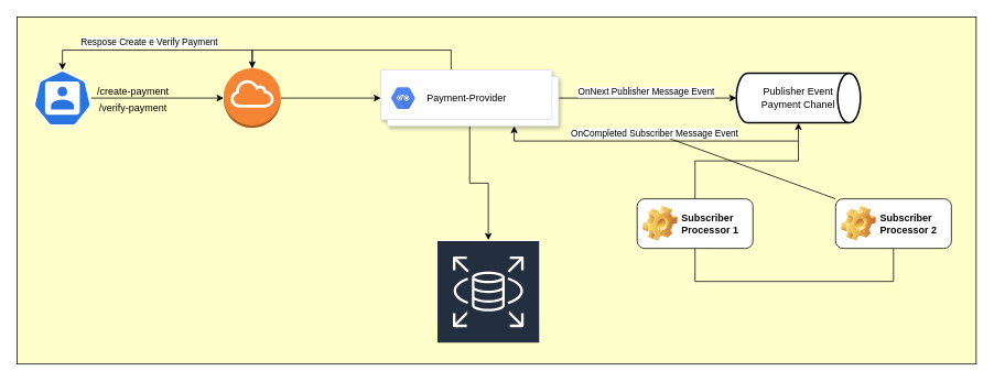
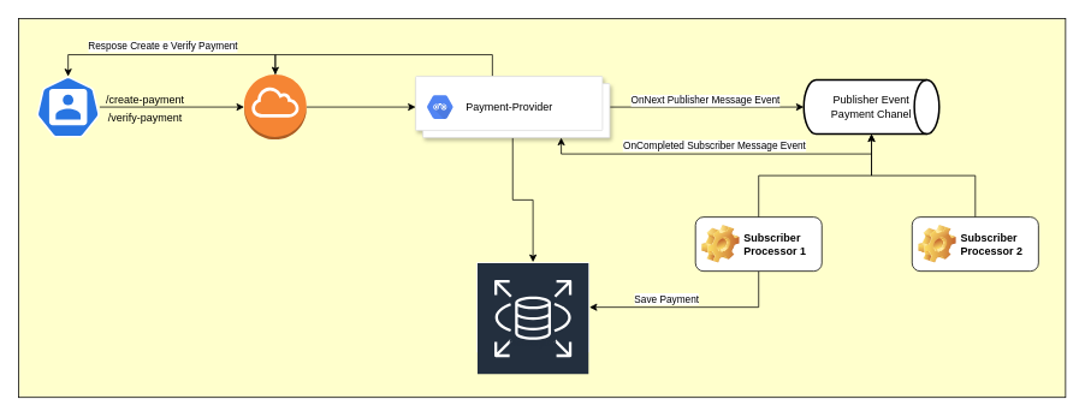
  <mxCell id="0" />
  <mxCell id="1" parent="0" />
  <mxCell id="2" value="" style="rounded=0;whiteSpace=wrap;html=1;fillColor=#FFFFCC;" parent="1" vertex="1"><mxGeometry x="20" y="20" width="1160" height="420" as="geometry" /></mxCell>
  <mxCell id="3" style="edgeStyle=orthogonalEdgeStyle;rounded=0;orthogonalLoop=1;jettySize=auto;html=1;entryX=0;entryY=0.5;entryDx=0;entryDy=0;" parent="1" source="6" target="13" edge="1"><mxGeometry relative="1" as="geometry" /></mxCell>
  <mxCell id="4" style="edgeStyle=orthogonalEdgeStyle;rounded=0;orthogonalLoop=1;jettySize=auto;html=1;entryX=0.5;entryY=0;entryDx=0;entryDy=0;entryPerimeter=0;" parent="1" source="6" target="8" edge="1"><mxGeometry relative="1" as="geometry"><Array as="points"><mxPoint x="305" y="60" /><mxPoint x="75" y="60" /></Array></mxGeometry></mxCell>
  <mxCell id="5" value="Respose Create e Verify Payment" style="edgeLabel;html=1;align=center;verticalAlign=middle;resizable=0;points=[];" parent="4" vertex="1" connectable="0"><mxGeometry x="0.456" y="-4" relative="1" as="geometry"><mxPoint x="54" y="-6" as="offset" /></mxGeometry></mxCell>
  <mxCell id="6" value="" style="outlineConnect=0;dashed=0;verticalLabelPosition=bottom;verticalAlign=top;align=center;html=1;shape=mxgraph.aws3.internet_gateway;fillColor=#F58534;gradientColor=none;" parent="1" vertex="1"><mxGeometry x="270" y="82" width="69" height="72" as="geometry" /></mxCell>
  <mxCell id="7" value="" style="edgeStyle=orthogonalEdgeStyle;rounded=0;orthogonalLoop=1;jettySize=auto;html=1;entryX=0;entryY=0.5;entryDx=0;entryDy=0;entryPerimeter=0;" parent="1" source="8" target="6" edge="1"><mxGeometry relative="1" as="geometry"><mxPoint x="190" y="118" as="targetPoint" /></mxGeometry></mxCell>
  <mxCell id="8" value="" style="html=1;dashed=0;whitespace=wrap;fillColor=#2875E2;strokeColor=#ffffff;points=[[0.005,0.63,0],[0.1,0.2,0],[0.9,0.2,0],[0.5,0,0],[0.995,0.63,0],[0.72,0.99,0],[0.5,1,0],[0.28,0.99,0]];shape=mxgraph.kubernetes.icon;prIcon=user" parent="1" vertex="1"><mxGeometry x="40" y="84" width="70" height="68" as="geometry" /></mxCell>
  <mxCell id="9" style="edgeStyle=orthogonalEdgeStyle;rounded=0;orthogonalLoop=1;jettySize=auto;html=1;entryX=0.5;entryY=0;entryDx=0;entryDy=0;entryPerimeter=0;" parent="1" source="13" target="6" edge="1"><mxGeometry relative="1" as="geometry"><Array as="points"><mxPoint x="545" y="60" /><mxPoint x="305" y="60" /></Array></mxGeometry></mxCell>
  <mxCell id="10" style="edgeStyle=orthogonalEdgeStyle;rounded=0;orthogonalLoop=1;jettySize=auto;html=1;" parent="1" source="13" target="17" edge="1"><mxGeometry relative="1" as="geometry" /></mxCell>
  <mxCell id="11" style="edgeStyle=orthogonalEdgeStyle;rounded=0;orthogonalLoop=1;jettySize=auto;html=1;entryX=0;entryY=0.5;entryDx=0;entryDy=0;entryPerimeter=0;" edge="1" parent="1" source="13" target="21"><mxGeometry relative="1" as="geometry" /></mxCell>
  <mxCell id="12" value="OnNext Publisher Message Event" style="edgeLabel;html=1;align=center;verticalAlign=middle;resizable=0;points=[];" vertex="1" connectable="0" parent="11"><mxGeometry x="-0.665" y="1" relative="1" as="geometry"><mxPoint x="69" y="-7" as="offset" /></mxGeometry></mxCell>
  <mxCell id="13" value="" style="shape=mxgraph.gcp2.doubleRect;strokeColor=#dddddd;shadow=1;strokeWidth=1;" parent="1" vertex="1"><mxGeometry x="460" y="84" width="215" height="68" as="geometry" /></mxCell>
  <mxCell id="14" value="&lt;font color=&quot;#000000&quot;&gt;Payment-Provider&lt;/font&gt;&lt;br&gt;" style="dashed=0;connectable=0;html=1;fillColor=#5184F3;strokeColor=none;shape=mxgraph.gcp2.hexIcon;prIcon=api_analytics;part=1;labelPosition=right;verticalLabelPosition=middle;align=left;verticalAlign=middle;spacingLeft=5;fontColor=#999999;fontSize=12;" parent="13" vertex="1"><mxGeometry y="0.5" width="44" height="39" relative="1" as="geometry"><mxPoint x="5" y="-19.5" as="offset" /></mxGeometry></mxCell>
+ <mxCell id="15" style="edgeStyle=orthogonalEdgeStyle;rounded=0;orthogonalLoop=1;jettySize=auto;html=1;exitX=0.5;exitY=1;exitDx=0;exitDy=0;exitPerimeter=0;startArrow=none;" parent="1" source="23" target="17" edge="1"><mxGeometry relative="1" as="geometry"><mxPoint x="870" y="340" as="sourcePoint" /><Array as="points" /></mxGeometry></mxCell>
+ <mxCell id="16" value="Save Payment" style="edgeLabel;html=1;align=center;verticalAlign=middle;resizable=0;points=[];" parent="15" vertex="1" connectable="0"><mxGeometry x="0.649" y="-1" relative="1" as="geometry"><mxPoint x="45" y="-9" as="offset" /></mxGeometry></mxCell>
  <mxCell id="17" value="MemoryDB" style="outlineConnect=0;fontColor=#232F3E;gradientColor=none;strokeColor=#ffffff;fillColor=#232F3E;dashed=0;verticalLabelPosition=middle;verticalAlign=bottom;align=center;html=1;whiteSpace=wrap;fontSize=10;fontStyle=1;spacing=3;shape=mxgraph.aws4.productIcon;prIcon=mxgraph.aws4.rds;" parent="1" vertex="1"><mxGeometry x="527.5" y="290" width="125" height="100" as="geometry" /></mxCell>
  <mxCell id="18" value="/create-payment" style="text;html=1;align=center;verticalAlign=middle;resizable=0;points=[];autosize=1;strokeColor=none;" parent="1" vertex="1"><mxGeometry x="110" y="100" width="100" height="20" as="geometry" /></mxCell>
  <mxCell id="19" value="/verify-payment" style="text;html=1;align=center;verticalAlign=middle;resizable=0;points=[];autosize=1;strokeColor=none;" parent="1" vertex="1"><mxGeometry x="110" y="120" width="100" height="20" as="geometry" /></mxCell>
  <mxCell id="20" style="edgeStyle=orthogonalEdgeStyle;rounded=0;orthogonalLoop=1;jettySize=auto;html=1;entryX=0.75;entryY=1;entryDx=0;entryDy=0;" edge="1" parent="1" target="13"><mxGeometry relative="1" as="geometry"><mxPoint x="965" y="170" as="sourcePoint" /><Array as="points"><mxPoint x="621" y="170" /></Array></mxGeometry></mxCell>
  <mxCell id="21" value="Publisher Event&lt;br&gt;Payment Chanel" style="strokeWidth=2;html=1;shape=mxgraph.flowchart.direct_data;whiteSpace=wrap;align=center;" vertex="1" parent="1"><mxGeometry x="890" y="88" width="150" height="60" as="geometry" /></mxCell>
  <mxCell id="22" style="edgeStyle=orthogonalEdgeStyle;rounded=0;orthogonalLoop=1;jettySize=auto;html=1;entryX=0.5;entryY=1;entryDx=0;entryDy=0;entryPerimeter=0;" edge="1" parent="1" source="23" target="21"><mxGeometry relative="1" as="geometry" /></mxCell>
  <mxCell id="23" value="Subscriber&lt;br&gt;Processor 1" style="label;whiteSpace=wrap;html=1;image=img/clipart/Gear_128x128.png" vertex="1" parent="1"><mxGeometry x="770" y="240" width="140" height="60" as="geometry" /></mxCell>
- <mxCell id="24" value="" style="edgeStyle=orthogonalEdgeStyle;rounded=0;orthogonalLoop=1;jettySize=auto;html=1;endArrow=none;exitX=0.5;exitY=1;exitDx=0;exitDy=0;" edge="1" parent="1" source="26" target="23"><mxGeometry relative="1" as="geometry"><mxPoint x="1210" y="360" as="sourcePoint" /><mxPoint x="607.5" y="340" as="targetPoint" /><Array as="points"><mxPoint x="1080" y="340" /><mxPoint x="840" y="340" /></Array></mxGeometry></mxCell>
- <mxCell id="25" style="edgeStyle=orthogonalEdgeStyle;rounded=0;orthogonalLoop=1;jettySize=auto;html=1;" edge="1" parent="1" source="26" target="27"><mxGeometry relative="1" as="geometry" /></mxCell>
+ <mxCell id="25" style="edgeStyle=orthogonalEdgeStyle;rounded=0;orthogonalLoop=1;jettySize=auto;html=1;entryX=0.5;entryY=1;entryDx=0;entryDy=0;entryPerimeter=0;" edge="1" parent="1" source="26" target="21"><mxGeometry relative="1" as="geometry" /></mxCell>
  <mxCell id="26" value="Subscriber&lt;br&gt;Processor 2" style="label;whiteSpace=wrap;html=1;image=img/clipart/Gear_128x128.png" vertex="1" parent="1"><mxGeometry x="1010" y="240" width="140" height="60" as="geometry" /></mxCell>
  <mxCell id="27" value="OnCompleted Subscriber Message Event" style="edgeLabel;html=1;align=center;verticalAlign=middle;resizable=0;points=[];" vertex="1" connectable="0" parent="1"><mxGeometry x="790" y="160" as="geometry" /></mxCell>
